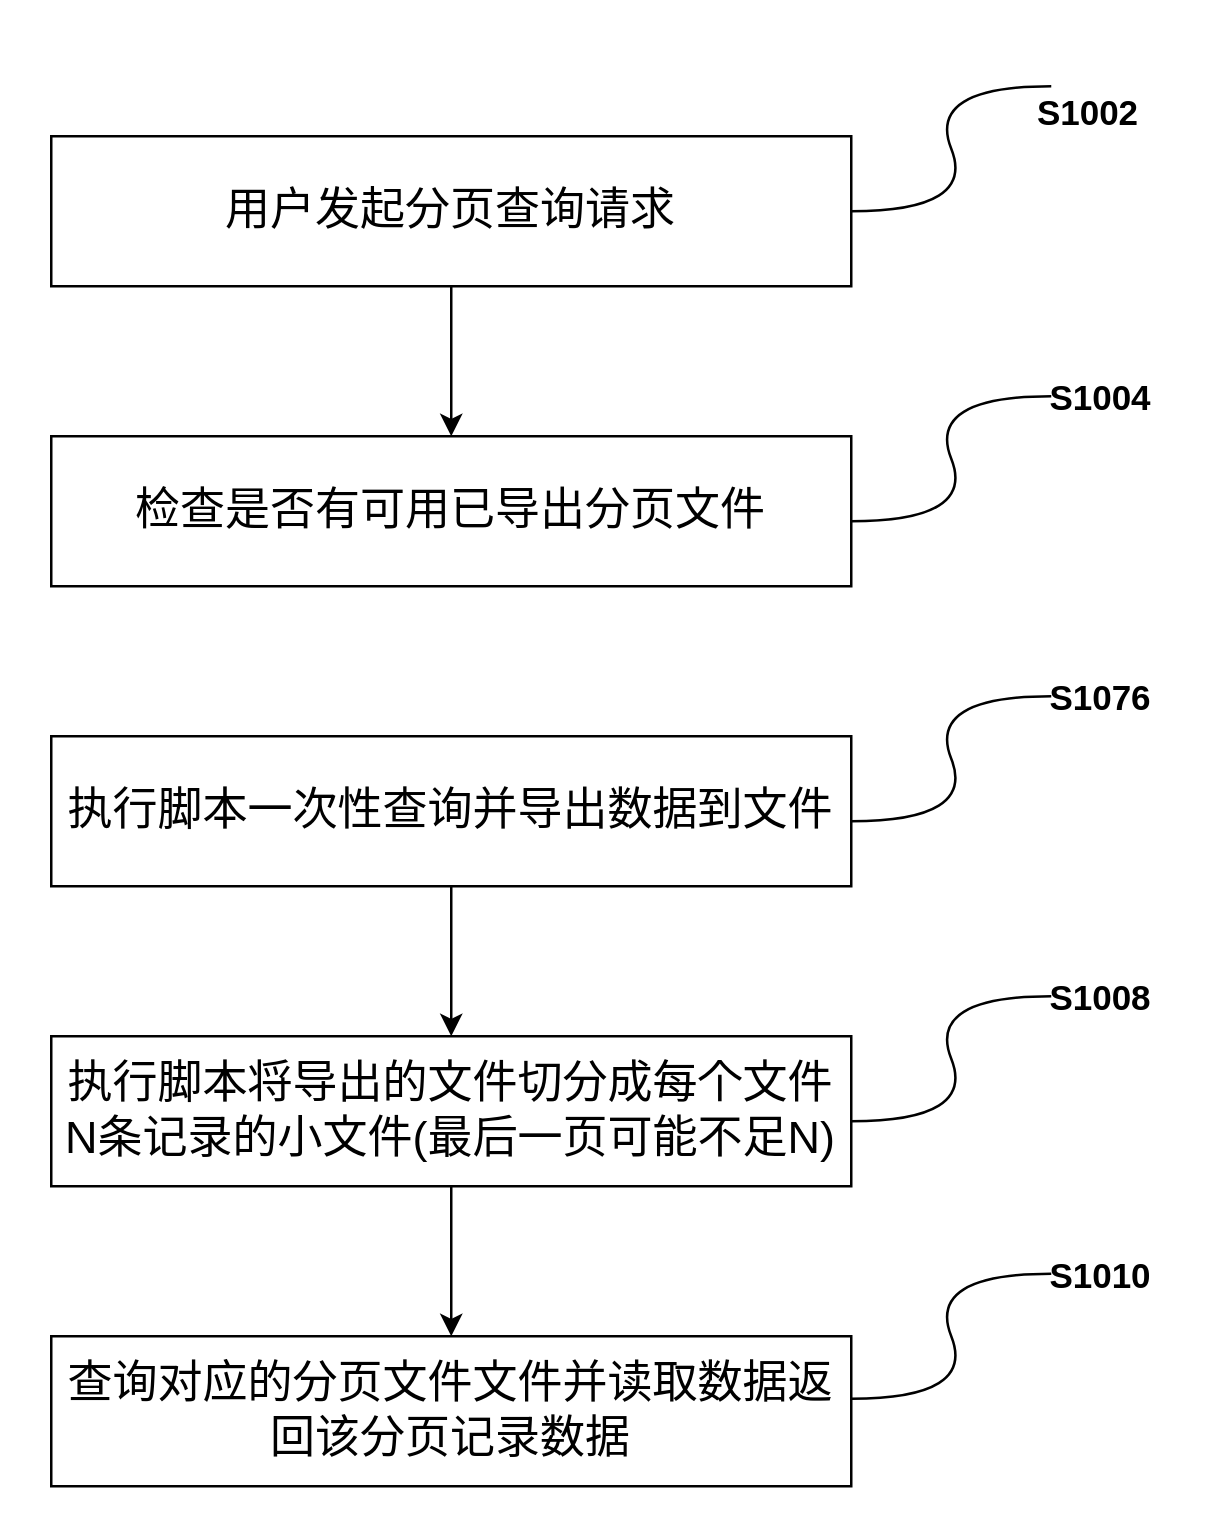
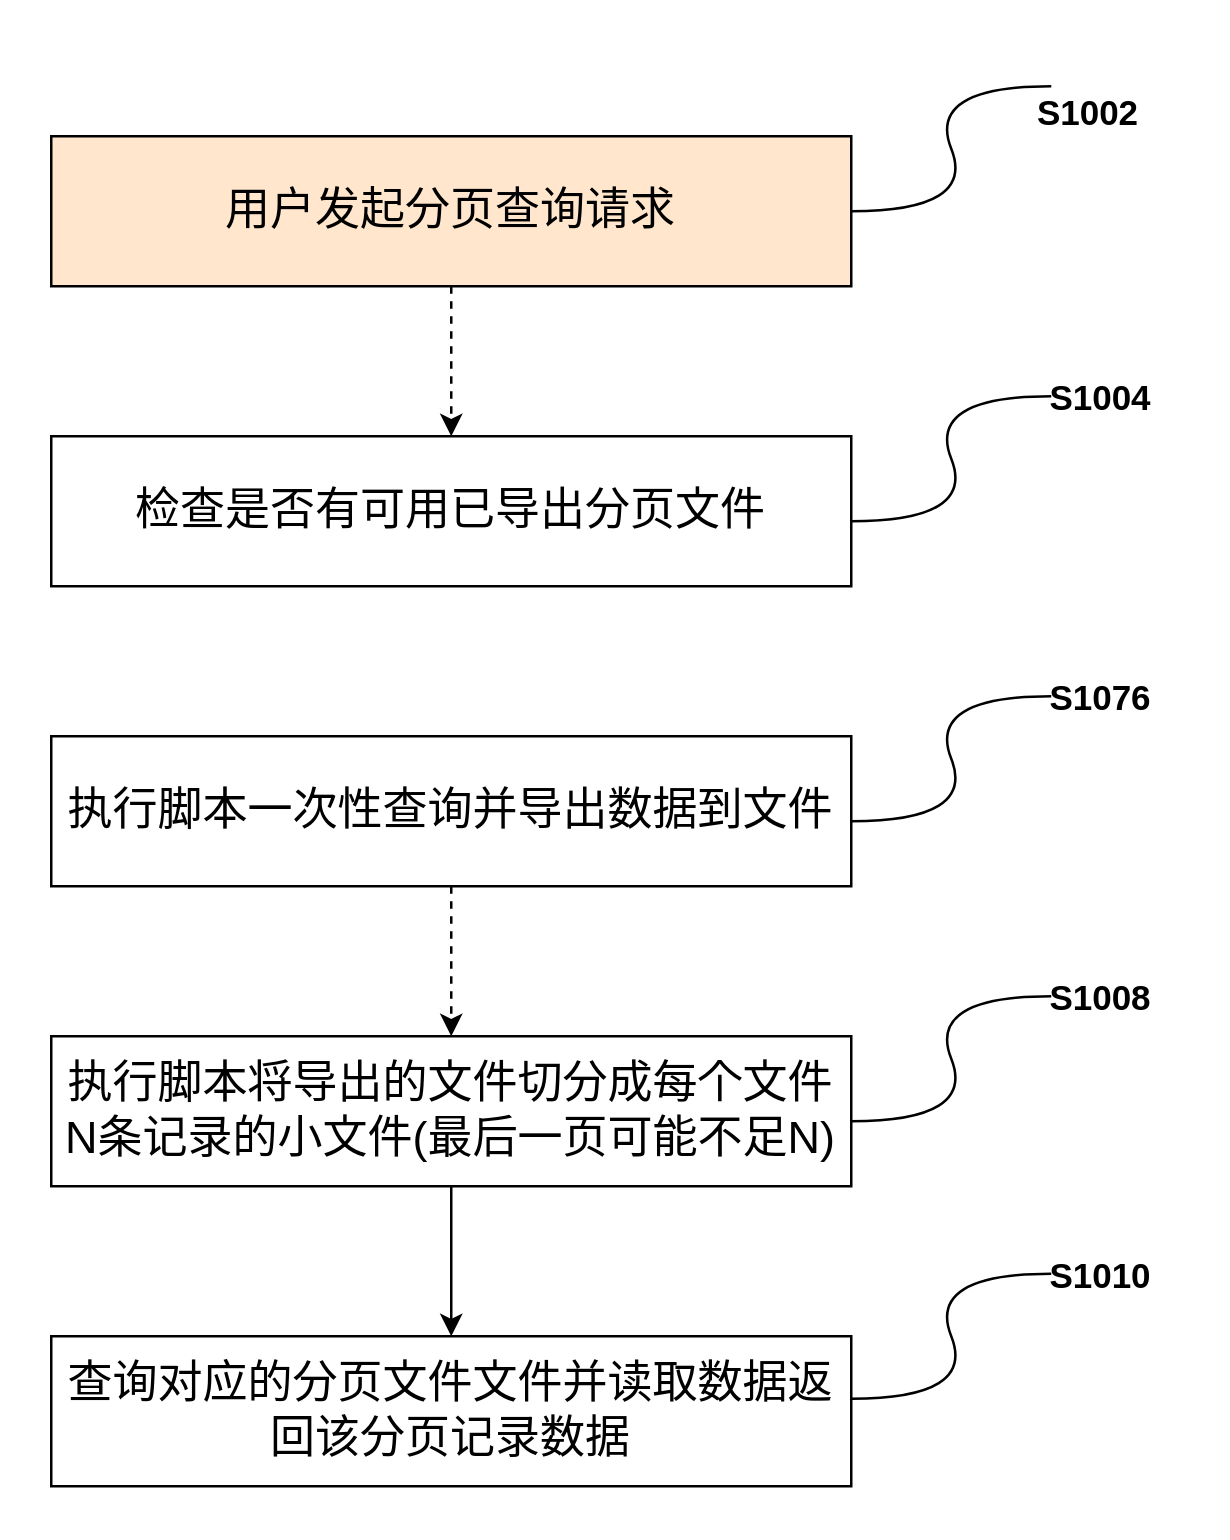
  <mxCell id="0" />
  <mxCell id="1" parent="0" />
- <mxCell id="2" style="edgeStyle=orthogonalEdgeStyle;rounded=0;orthogonalLoop=1;jettySize=auto;html=1;entryX=0.5;entryY=0;entryDx=0;entryDy=0;" edge="1" parent="1" source="3" target="4"><mxGeometry relative="1" as="geometry" /></mxCell>
- <mxCell id="3" value="&lt;font style=&quot;font-size: 18px;&quot;&gt;用户发起分页查询请求&lt;/font&gt;" style="rounded=0;whiteSpace=wrap;html=1;" vertex="1" parent="1"><mxGeometry x="20" y="54" width="320" height="60" as="geometry" /></mxCell>
+ <mxCell id="2" style="edgeStyle=orthogonalEdgeStyle;rounded=0;orthogonalLoop=1;jettySize=auto;html=1;entryX=0.5;entryY=0;entryDx=0;entryDy=0;dashed=1;" edge="1" parent="1" source="3" target="4"><mxGeometry relative="1" as="geometry" /></mxCell>
+ <mxCell id="3" value="&lt;font style=&quot;font-size: 18px;&quot;&gt;用户发起分页查询请求&lt;/font&gt;" style="rounded=0;whiteSpace=wrap;html=1;fillColor=#ffe6cc;" vertex="1" parent="1"><mxGeometry x="20" y="54" width="320" height="60" as="geometry" /></mxCell>
  <mxCell id="4" value="&lt;font style=&quot;font-size: 18px;&quot;&gt;检查是否有可用已导出分页文件&lt;/font&gt;" style="rounded=0;whiteSpace=wrap;html=1;" vertex="1" parent="1"><mxGeometry x="20" y="174" width="320" height="60" as="geometry" /></mxCell>
- <mxCell id="5" style="edgeStyle=orthogonalEdgeStyle;rounded=0;orthogonalLoop=1;jettySize=auto;html=1;entryX=0.5;entryY=0;entryDx=0;entryDy=0;" edge="1" parent="1" source="6" target="8"><mxGeometry relative="1" as="geometry" /></mxCell>
+ <mxCell id="5" style="edgeStyle=orthogonalEdgeStyle;rounded=0;orthogonalLoop=1;jettySize=auto;html=1;entryX=0.5;entryY=0;entryDx=0;entryDy=0;dashed=1;" edge="1" parent="1" source="6" target="8"><mxGeometry relative="1" as="geometry" /></mxCell>
  <mxCell id="6" value="&lt;font style=&quot;font-size: 18px;&quot;&gt;执行脚本一次性查询并导出数据到文件&lt;/font&gt;" style="rounded=0;whiteSpace=wrap;html=1;" vertex="1" parent="1"><mxGeometry x="20" y="294" width="320" height="60" as="geometry" /></mxCell>
  <mxCell id="7" style="edgeStyle=orthogonalEdgeStyle;rounded=0;orthogonalLoop=1;jettySize=auto;html=1;entryX=0.5;entryY=0;entryDx=0;entryDy=0;" edge="1" parent="1" source="8" target="9"><mxGeometry relative="1" as="geometry" /></mxCell>
  <mxCell id="8" value="&lt;font style=&quot;font-size: 18px;&quot;&gt;执行脚本将导出的文件切分成每个文件N条记录的小文件(最后一页可能不足N)&lt;/font&gt;" style="rounded=0;whiteSpace=wrap;html=1;" vertex="1" parent="1"><mxGeometry x="20" y="414" width="320" height="60" as="geometry" /></mxCell>
  <mxCell id="9" value="&lt;font style=&quot;font-size: 18px;&quot;&gt;查询对应的分页文件文件并读取数据返回该分页记录数据&lt;/font&gt;" style="rounded=0;whiteSpace=wrap;html=1;" vertex="1" parent="1"><mxGeometry x="20" y="534" width="320" height="60" as="geometry" /></mxCell>
  <mxCell id="10" value="" style="group" vertex="1" connectable="0" parent="1"><mxGeometry x="370" y="20" width="100" height="64" as="geometry" /></mxCell>
  <mxCell id="11" value="" style="curved=1;endArrow=none;html=1;rounded=0;endFill=0;" edge="1" parent="10"><mxGeometry width="50" height="50" relative="1" as="geometry"><mxPoint x="-30" y="64" as="sourcePoint" /><mxPoint x="50" y="14" as="targetPoint" /><Array as="points"><mxPoint x="20" y="64" /><mxPoint y="14" /></Array></mxGeometry></mxCell>
  <mxCell id="12" value="&lt;b&gt;&lt;font style=&quot;font-size: 14px;&quot;&gt;S1002&lt;/font&gt;&lt;/b&gt;" style="text;html=1;strokeColor=none;fillColor=none;align=center;verticalAlign=middle;whiteSpace=wrap;rounded=0;" vertex="1" parent="10"><mxGeometry x="35" y="10" width="60" height="30" as="geometry" /></mxCell>
  <mxCell id="13" value="" style="group" vertex="1" connectable="0" parent="1"><mxGeometry x="370" y="144" width="100" height="64" as="geometry" /></mxCell>
  <mxCell id="14" value="" style="curved=1;endArrow=none;html=1;rounded=0;endFill=0;" edge="1" parent="13"><mxGeometry width="50" height="50" relative="1" as="geometry"><mxPoint x="-30" y="64" as="sourcePoint" /><mxPoint x="50" y="14" as="targetPoint" /><Array as="points"><mxPoint x="20" y="64" /><mxPoint y="14" /></Array></mxGeometry></mxCell>
  <mxCell id="15" value="&lt;b&gt;&lt;font style=&quot;font-size: 14px;&quot;&gt;S1004&lt;/font&gt;&lt;/b&gt;" style="text;html=1;strokeColor=none;fillColor=none;align=center;verticalAlign=middle;whiteSpace=wrap;rounded=0;" vertex="1" parent="13"><mxGeometry x="40" width="60" height="30" as="geometry" /></mxCell>
  <mxCell id="16" value="" style="group" vertex="1" connectable="0" parent="1"><mxGeometry x="370" y="264" width="100" height="64" as="geometry" /></mxCell>
  <mxCell id="17" value="" style="curved=1;endArrow=none;html=1;rounded=0;endFill=0;" edge="1" parent="16"><mxGeometry width="50" height="50" relative="1" as="geometry"><mxPoint x="-30" y="64" as="sourcePoint" /><mxPoint x="50" y="14" as="targetPoint" /><Array as="points"><mxPoint x="20" y="64" /><mxPoint y="14" /></Array></mxGeometry></mxCell>
  <mxCell id="18" value="&lt;b&gt;&lt;font style=&quot;font-size: 14px;&quot;&gt;S1076&lt;/font&gt;&lt;/b&gt;" style="text;html=1;strokeColor=none;fillColor=none;align=center;verticalAlign=middle;whiteSpace=wrap;rounded=0;" vertex="1" parent="16"><mxGeometry x="40" width="60" height="30" as="geometry" /></mxCell>
  <mxCell id="19" value="" style="group" vertex="1" connectable="0" parent="1"><mxGeometry x="370" y="384" width="100" height="64" as="geometry" /></mxCell>
  <mxCell id="20" value="" style="curved=1;endArrow=none;html=1;rounded=0;endFill=0;" edge="1" parent="19"><mxGeometry width="50" height="50" relative="1" as="geometry"><mxPoint x="-30" y="64" as="sourcePoint" /><mxPoint x="50" y="14" as="targetPoint" /><Array as="points"><mxPoint x="20" y="64" /><mxPoint y="14" /></Array></mxGeometry></mxCell>
  <mxCell id="21" value="&lt;b&gt;&lt;font style=&quot;font-size: 14px;&quot;&gt;S1008&lt;/font&gt;&lt;/b&gt;" style="text;html=1;strokeColor=none;fillColor=none;align=center;verticalAlign=middle;whiteSpace=wrap;rounded=0;" vertex="1" parent="19"><mxGeometry x="40" width="60" height="30" as="geometry" /></mxCell>
  <mxCell id="22" value="" style="group" vertex="1" connectable="0" parent="1"><mxGeometry x="370" y="495" width="100" height="64" as="geometry" /></mxCell>
  <mxCell id="23" value="" style="curved=1;endArrow=none;html=1;rounded=0;endFill=0;" edge="1" parent="22"><mxGeometry width="50" height="50" relative="1" as="geometry"><mxPoint x="-30" y="64" as="sourcePoint" /><mxPoint x="50" y="14" as="targetPoint" /><Array as="points"><mxPoint x="20" y="64" /><mxPoint y="14" /></Array></mxGeometry></mxCell>
  <mxCell id="24" value="&lt;b&gt;&lt;font style=&quot;font-size: 14px;&quot;&gt;S1010&lt;/font&gt;&lt;/b&gt;" style="text;html=1;strokeColor=none;fillColor=none;align=center;verticalAlign=middle;whiteSpace=wrap;rounded=0;" vertex="1" parent="22"><mxGeometry x="40" width="60" height="30" as="geometry" /></mxCell>
